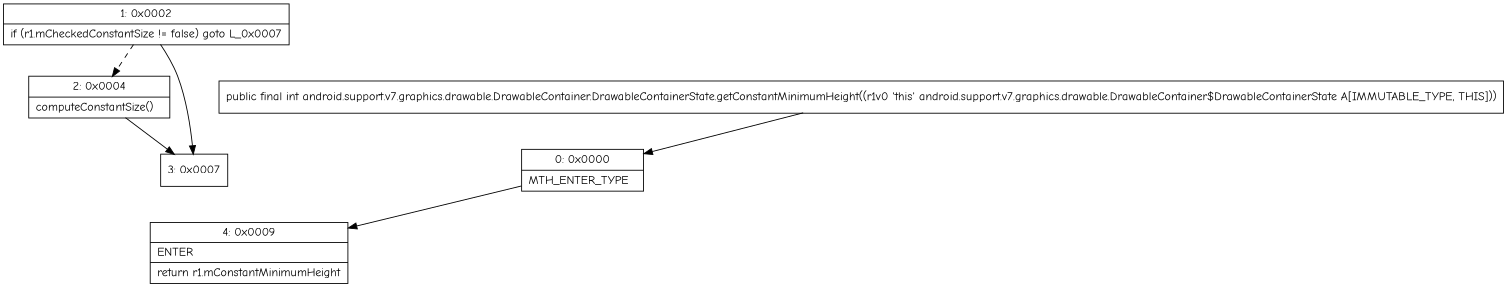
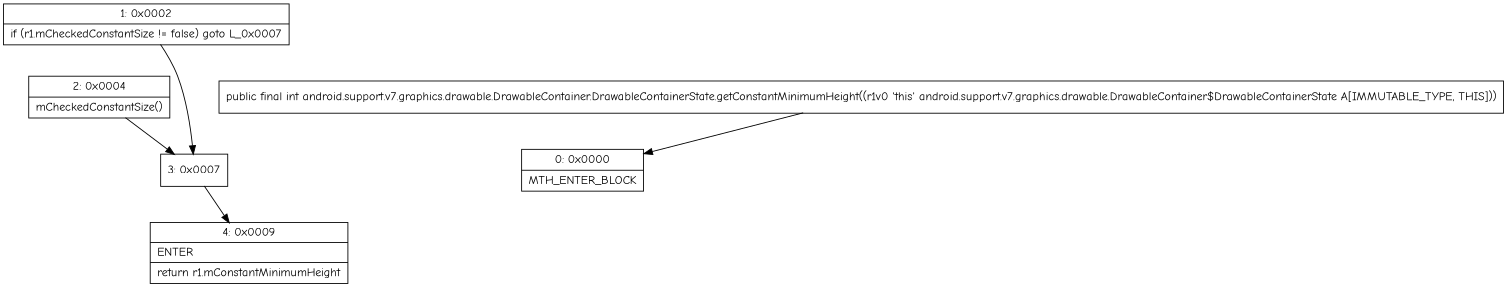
  digraph {
    fontname="Comic Neue"
    node [fontname="Comic Neue" shape=record]
    edge [fontname="Comic Neue"]
-   n1 [label="{0\:\ 0x0000|MTH_ENTER_TYPE\l}"]
+   n1 [label="{0\:\ 0x0000|MTH_ENTER_BLOCK\l}"]
    n2 [label="{1\:\ 0x0002|if (r1.mCheckedConstantSize != false) goto L_0x0007\l}"]
-   n3 [label="{2\:\ 0x0004|computeConstantSize()\l}"]
+   n3 [label="{2\:\ 0x0004|mCheckedConstantSize()\l}"]
    n4 [label="{3\:\ 0x0007}"]
    n5 [label="{4\:\ 0x0009|ENTER\l|return r1.mConstantMinimumHeight\l}"]
    n6 [label="{public final int android.support.v7.graphics.drawable.DrawableContainer.DrawableContainerState.getConstantMinimumHeight((r1v0 'this' android.support.v7.graphics.drawable.DrawableContainer$DrawableContainerState A[IMMUTABLE_TYPE, THIS])) }"]
-   n2 -> n3 [style=dashed]
    n2 -> n4
    n3 -> n4
-   n1 -> n5
+   n4 -> n5
    n6 -> n1
  }
